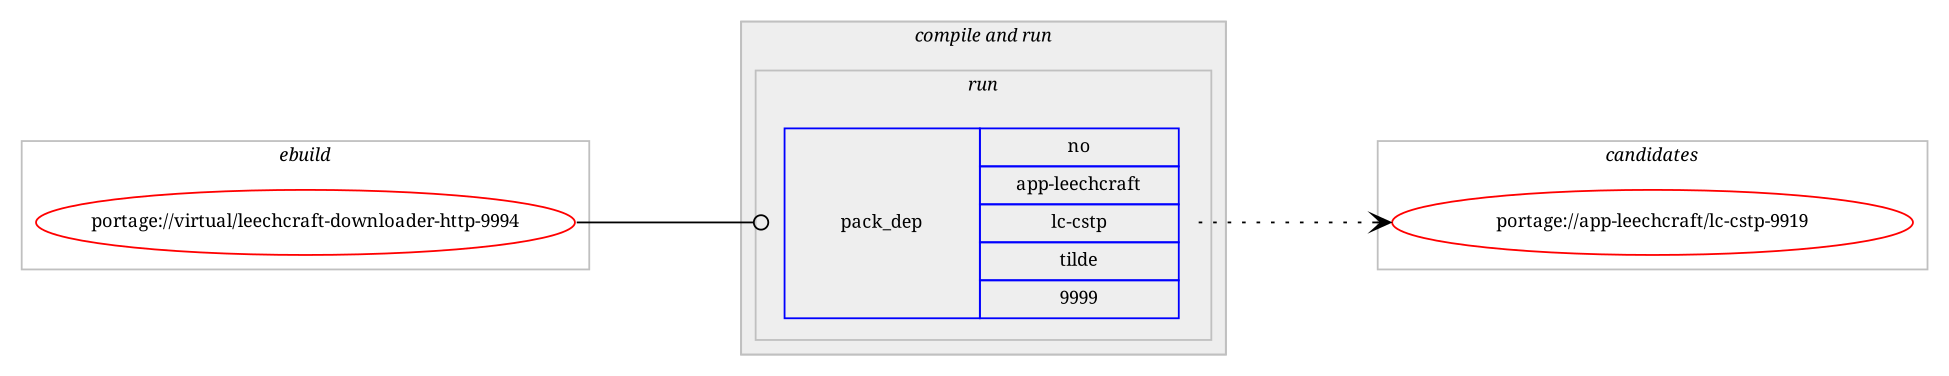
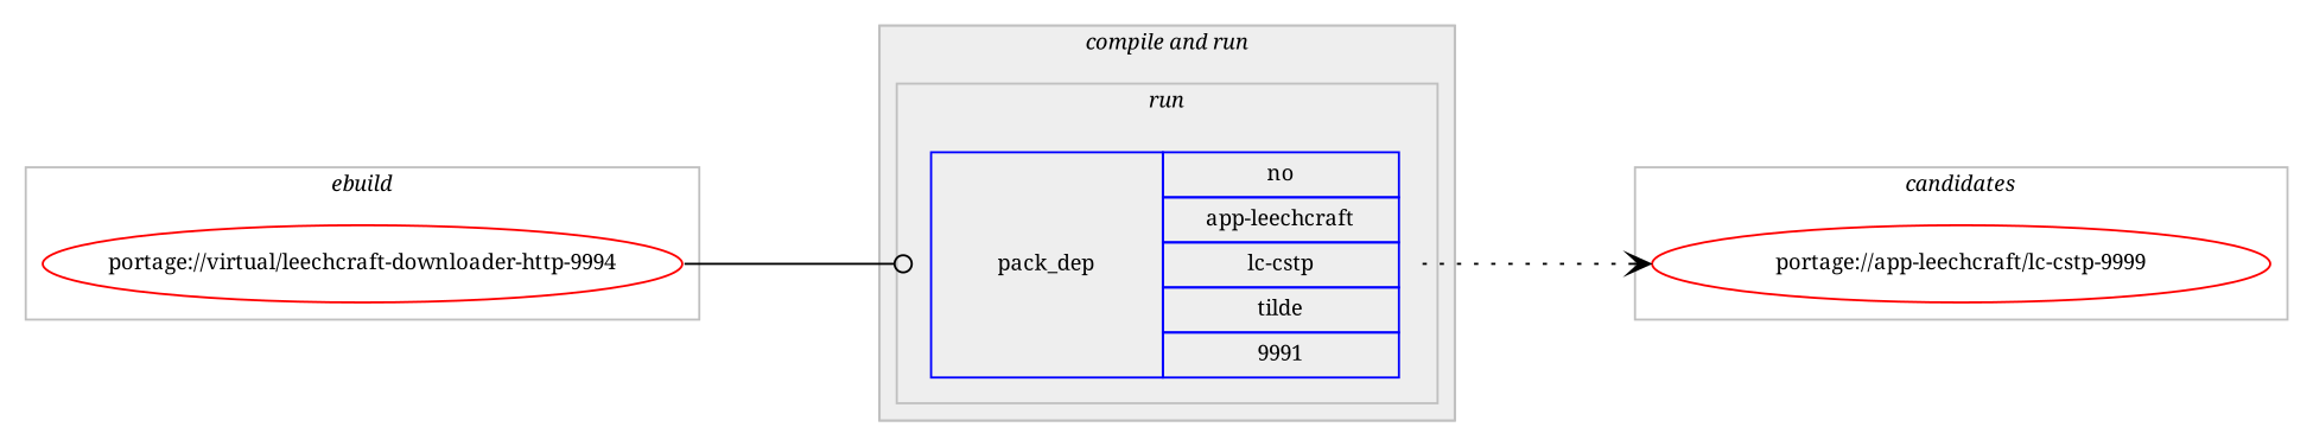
  digraph {
    compound=true
    concentrate=true
    fontname="Noto Serif"
    fontsize=10
    newrank=true
    rankdir=LR
    ranksep=1.5
    node [color=red fontname="Noto Serif" fontsize=10]
    edge [fontname="Noto Serif" headport=w tailport=e]
    n1 [label="portage://virtual/leechcraft-downloader-http-9994" width=4]
-   n2 [color=blue label=<<TABLE BORDER="0" CELLBORDER="1" CELLSPACING="0" CELLPADDING="4" WIDTH="220"><TR><TD ROWSPAN="6" CELLPADDING="30">pack_dep</TD></TR><TR><TD WIDTH="110">no</TD></TR><TR><TD>app-leechcraft</TD></TR><TR><TD>lc-cstp</TD></TR><TR><TD>tilde</TD></TR><TR><TD>9999</TD></TR></TABLE>> shape=none]
-   n3 [label="portage://app-leechcraft/lc-cstp-9919" width=4]
+   n2 [color=blue label=<<TABLE BORDER="0" CELLBORDER="1" CELLSPACING="0" CELLPADDING="4" WIDTH="220"><TR><TD ROWSPAN="6" CELLPADDING="30">pack_dep</TD></TR><TR><TD WIDTH="110">no</TD></TR><TR><TD>app-leechcraft</TD></TR><TR><TD>lc-cstp</TD></TR><TR><TD>tilde</TD></TR><TR><TD>9991</TD></TR></TABLE>> shape=none]
+   n3 [label="portage://app-leechcraft/lc-cstp-9999" width=4]
    subgraph cluster_1 {
      color=gray
      label=<<i>ebuild</i>>
      rank=same
      n1
    }
    subgraph cluster_2 {
      color=gray
      label=<<i>dependencies</i>>
      subgraph cluster_3 {
        color=gray
        fillcolor="#eeeeee"
        label=<<i>compile</i>>
        style=filled
      }
      subgraph cluster_4 {
        color=gray
        fillcolor="#eeeeee"
        label=<<i>compile and run</i>>
        style=filled
      }
      subgraph cluster_5 {
        color=gray
        fillcolor="#eeeeee"
        label=<<i>run</i>>
        style=filled
        subgraph sub_6 {
          color=gray
          fillcolor="#eeeeee"
          label=<<i>run</i>>
          style=filled
          n2
        }
      }
    }
    subgraph cluster_7 {
      color=gray
      label=<<i>candidates</i>>
      rank=same
      subgraph sub_8 {
        color=black
        label=<<i>candidates</i>>
        nodesep=1
        rank=same
        n3
      }
    }
    n1 -> n2 [arrowhead=odot style=solid weight=20]
    n2 -> n3 [arrowhead=vee style=dotted weight=100]
  }
